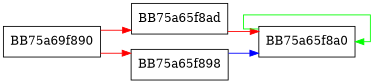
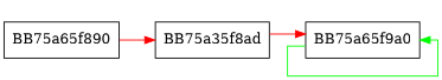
  digraph {
    rankdir=LR
    splines=ortho
    node [shape=box]
    edge [color=red]
-   BB75a65f890 [label=BB75a69f890]
-   BB75a65f8ad
-   BB75a65f898
-   BB75a65f8a0
+   BB75a65f890
+   BB75a65f8ad [label=BB75a35f8ad]
+   BB75a65f8a0 [label=BB75a65f9a0]
    BB75a65f890 -> BB75a65f8ad
-   BB75a65f890 -> BB75a65f898
    BB75a65f8ad -> BB75a65f8a0
-   BB75a65f898 -> BB75a65f8a0 [color=blue]
    BB75a65f8a0 -> BB75a65f8a0 [color=green]
  }
